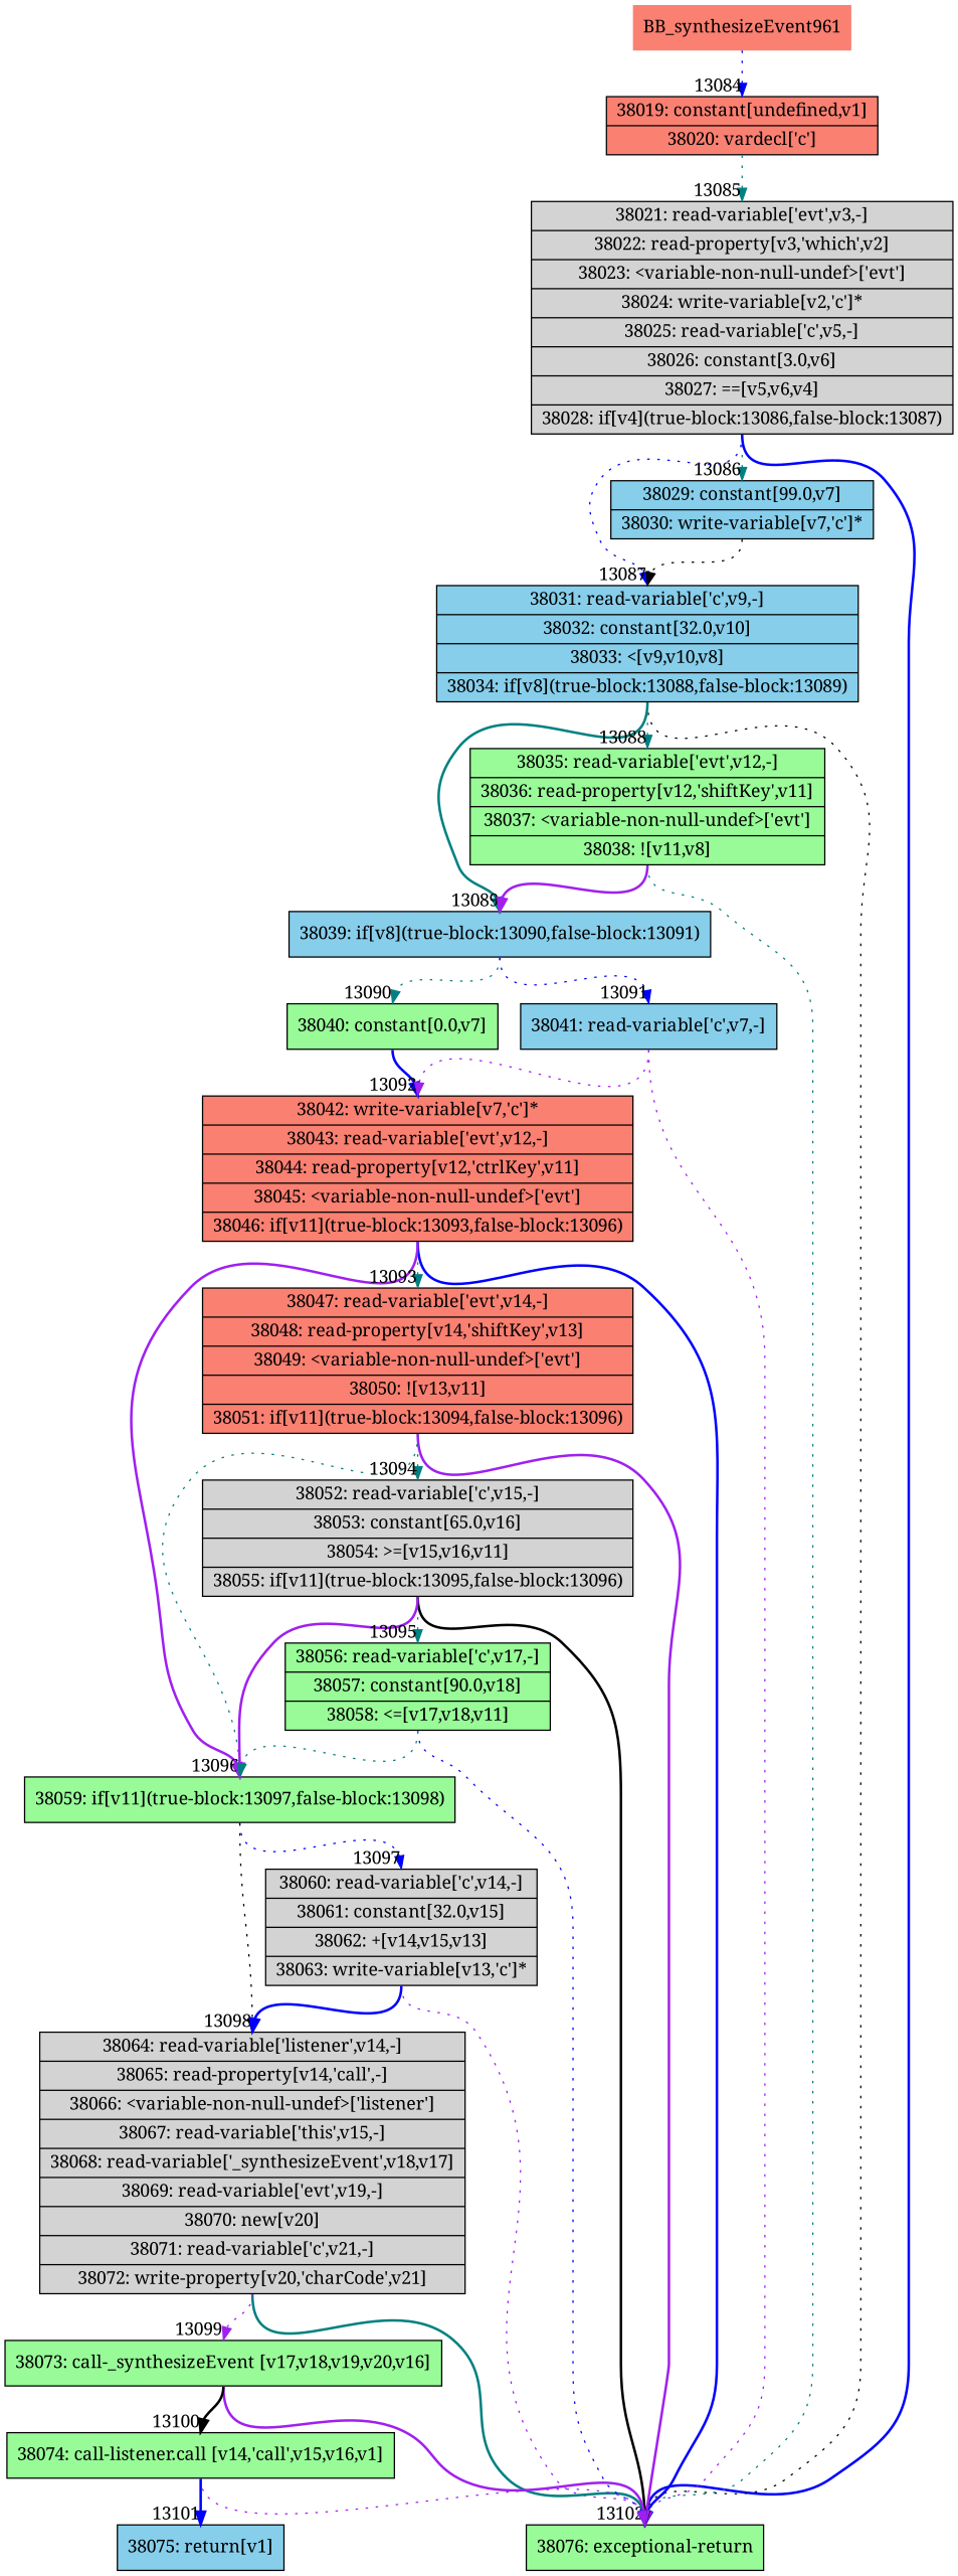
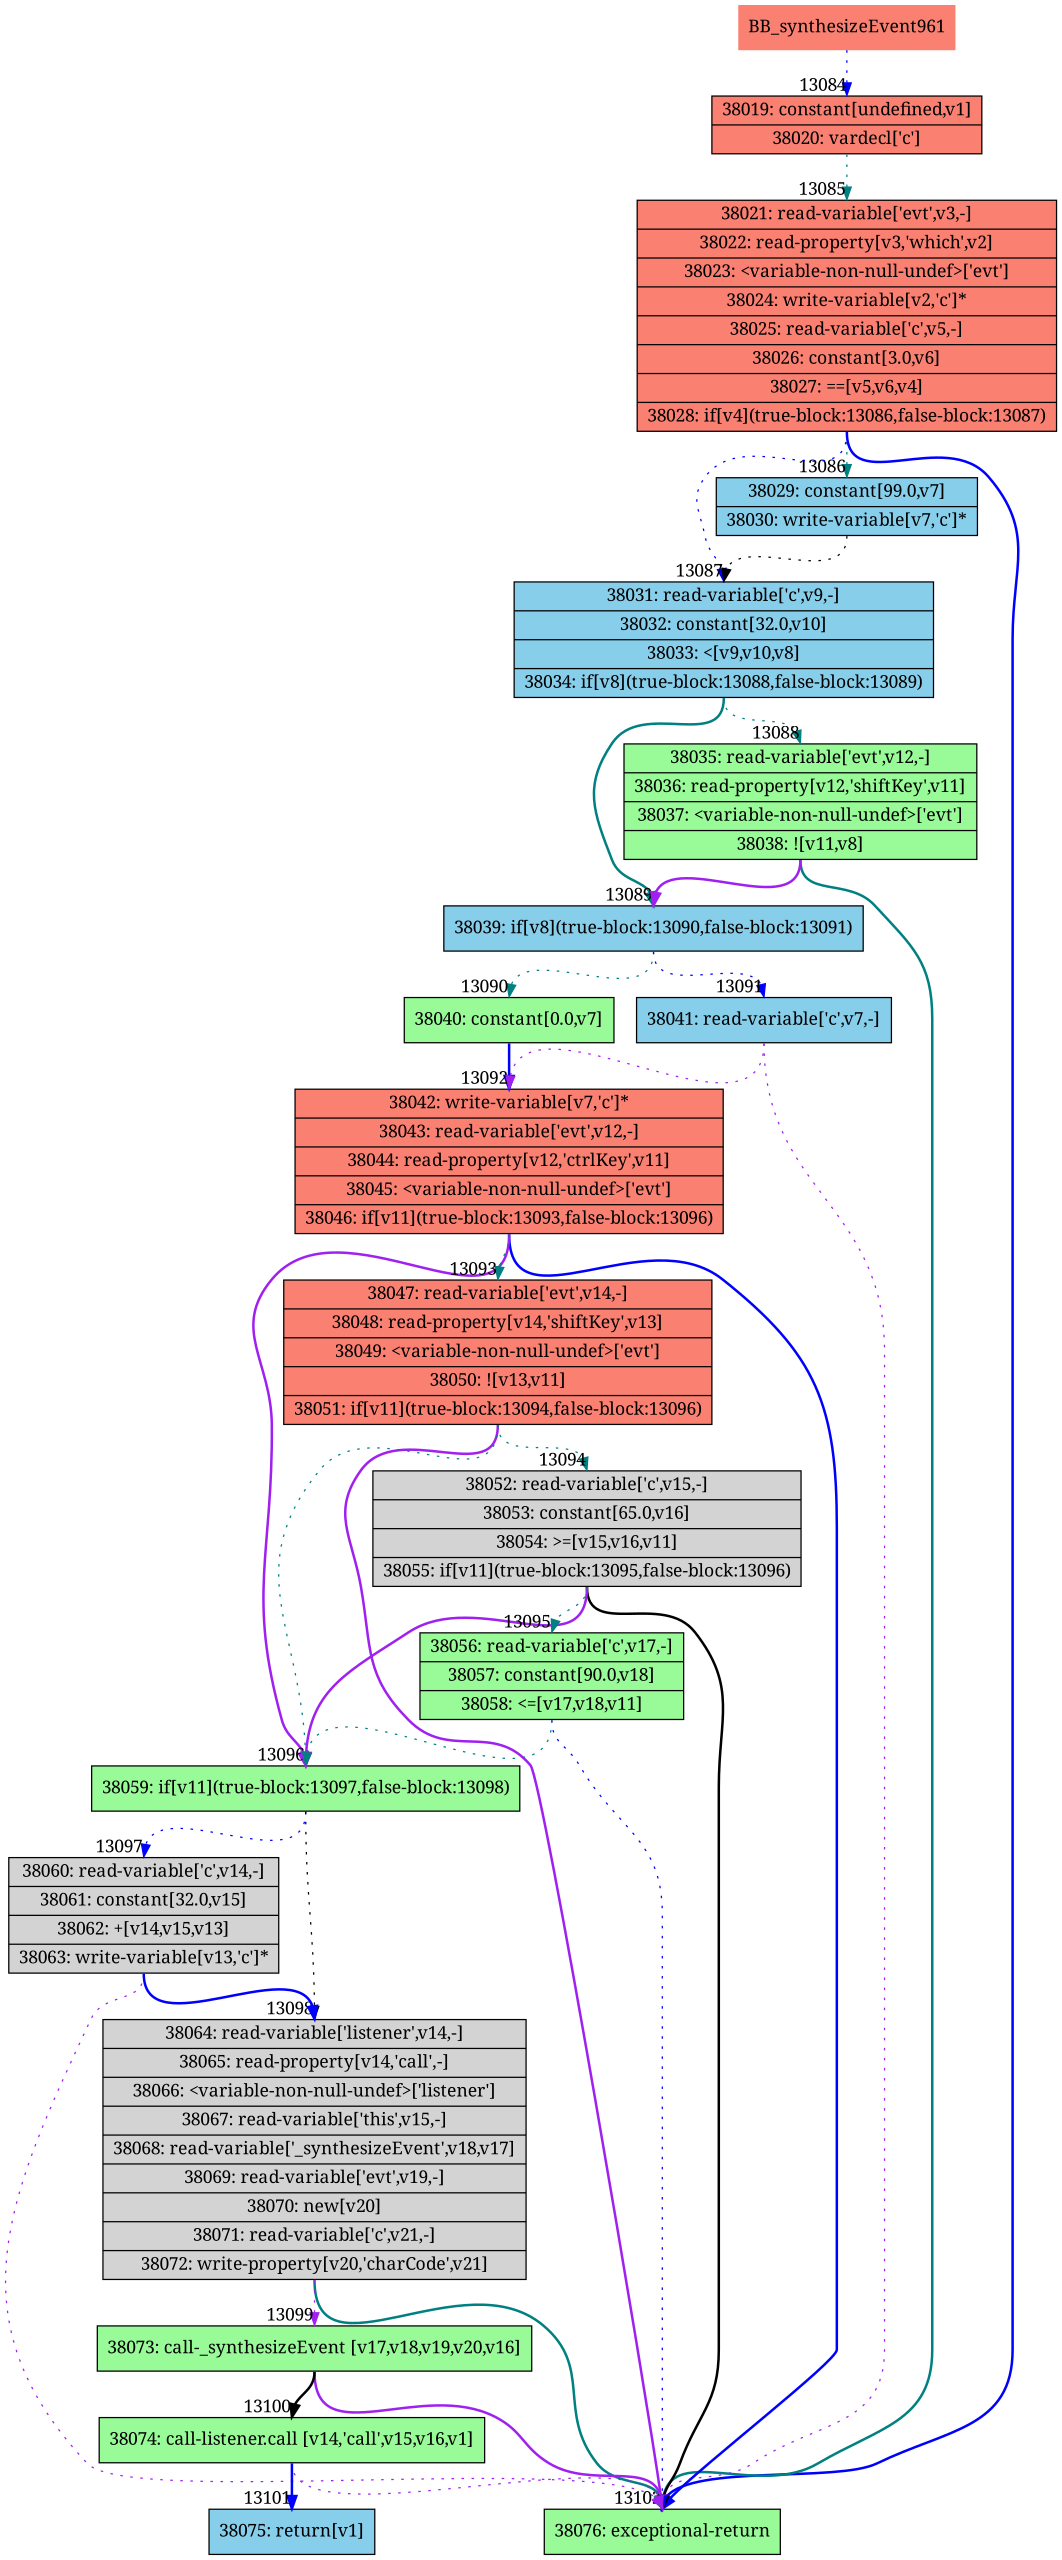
  digraph {
    fontname="Noto Serif"
    rankdir=TD
    node [fillcolor=palegreen fontname="Noto Serif" shape=record style=filled]
    edge [color=teal fontname="Noto Serif" headport=n style=dotted tailport=s]
    n1 [fillcolor=salmon label=BB_synthesizeEvent961 shape=none]
    n2 [fillcolor=salmon label="{38019: constant[undefined,v1]|38020: vardecl['c']}"]
-   n3 [fillcolor=lightgrey label="{38021: read-variable['evt',v3,-]|38022: read-property[v3,'which',v2]|38023: \<variable-non-null-undef\>['evt']|38024: write-variable[v2,'c']*|38025: read-variable['c',v5,-]|38026: constant[3.0,v6]|38027: ==[v5,v6,v4]|38028: if[v4](true-block:13086,false-block:13087)}"]
+   n3 [fillcolor=salmon label="{38021: read-variable['evt',v3,-]|38022: read-property[v3,'which',v2]|38023: \<variable-non-null-undef\>['evt']|38024: write-variable[v2,'c']*|38025: read-variable['c',v5,-]|38026: constant[3.0,v6]|38027: ==[v5,v6,v4]|38028: if[v4](true-block:13086,false-block:13087)}"]
    n4 [fillcolor=skyblue label="{38029: constant[99.0,v7]|38030: write-variable[v7,'c']*}"]
    n5 [fillcolor=skyblue label="{38031: read-variable['c',v9,-]|38032: constant[32.0,v10]|38033: \<[v9,v10,v8]|38034: if[v8](true-block:13088,false-block:13089)}"]
    n6 [label="{38076: exceptional-return}"]
    n7 [fillcolor=skyblue label="{38039: if[v8](true-block:13090,false-block:13091)}"]
    n8 [label="{38035: read-variable['evt',v12,-]|38036: read-property[v12,'shiftKey',v11]|38037: \<variable-non-null-undef\>['evt']|38038: ![v11,v8]}"]
    n9 [label="{38040: constant[0.0,v7]}"]
    n10 [fillcolor=skyblue label="{38041: read-variable['c',v7,-]}"]
    n11 [fillcolor=salmon label="{38042: write-variable[v7,'c']*|38043: read-variable['evt',v12,-]|38044: read-property[v12,'ctrlKey',v11]|38045: \<variable-non-null-undef\>['evt']|38046: if[v11](true-block:13093,false-block:13096)}"]
    n12 [label="{38059: if[v11](true-block:13097,false-block:13098)}"]
    n13 [fillcolor=salmon label="{38047: read-variable['evt',v14,-]|38048: read-property[v14,'shiftKey',v13]|38049: \<variable-non-null-undef\>['evt']|38050: ![v13,v11]|38051: if[v11](true-block:13094,false-block:13096)}"]
    n14 [fillcolor=lightgrey label="{38060: read-variable['c',v14,-]|38061: constant[32.0,v15]|38062: +[v14,v15,v13]|38063: write-variable[v13,'c']*}"]
    n15 [fillcolor=lightgrey label="{38064: read-variable['listener',v14,-]|38065: read-property[v14,'call',-]|38066: \<variable-non-null-undef\>['listener']|38067: read-variable['this',v15,-]|38068: read-variable['_synthesizeEvent',v18,v17]|38069: read-variable['evt',v19,-]|38070: new[v20]|38071: read-variable['c',v21,-]|38072: write-property[v20,'charCode',v21]}"]
    n16 [fillcolor=lightgrey label="{38052: read-variable['c',v15,-]|38053: constant[65.0,v16]|38054: \>=[v15,v16,v11]|38055: if[v11](true-block:13095,false-block:13096)}"]
    n17 [label="{38073: call-_synthesizeEvent [v17,v18,v19,v20,v16]}"]
    n18 [label="{38056: read-variable['c',v17,-]|38057: constant[90.0,v18]|38058: \<=[v17,v18,v11]}"]
    n19 [label="{38074: call-listener.call [v14,'call',v15,v16,v1]}"]
    n20 [fillcolor=skyblue label="{38075: return[v1]}"]
    n1 -> n2 [color=blue headlabel="    13084"]
    n2 -> n3 [headlabel="      13085"]
    n3 -> n4 [headlabel="      13086"]
    n3 -> n5 [color=blue headlabel="      13087"]
    n3 -> n6 [color=blue headlabel="      13102" style=bold]
    n4 -> n5 [color=black]
-   n5 -> n6 [color=black]
    n5 -> n7 [headlabel="      13089" style=bold]
    n5 -> n8 [headlabel="      13088"]
    n7 -> n9 [headlabel="      13090"]
    n7 -> n10 [color=blue headlabel="      13091"]
-   n8 -> n6
+   n8 -> n6 [style=bold]
    n8 -> n7 [color=purple style=bold]
    n9 -> n11 [color=blue headlabel="      13092" style=bold]
    n10 -> n6 [color=purple]
    n10 -> n11 [color=purple]
    n11 -> n6 [color=blue style=bold]
    n11 -> n12 [color=purple headlabel="      13096" style=bold]
    n11 -> n13 [headlabel="      13093"]
    n12 -> n14 [color=blue headlabel="      13097"]
    n12 -> n15 [color=black headlabel="      13098"]
    n13 -> n6 [color=purple style=bold]
    n13 -> n12
    n13 -> n16 [headlabel="      13094"]
    n14 -> n6 [color=purple]
    n14 -> n15 [color=blue style=bold]
    n15 -> n6 [style=bold]
    n15 -> n17 [color=purple headlabel="      13099"]
    n16 -> n6 [color=black style=bold]
    n16 -> n12 [color=purple style=bold]
    n16 -> n18 [headlabel="      13095"]
    n17 -> n6 [color=purple style=bold]
    n17 -> n19 [color=black headlabel="      13100" style=bold]
    n18 -> n6 [color=blue]
    n18 -> n12
    n19 -> n6 [color=purple]
    n19 -> n20 [color=blue headlabel="      13101" style=bold]
  }
